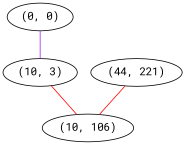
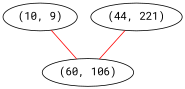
  graph {
    fontname="Roboto Mono"
    node [fontname="Roboto Mono"]
    edge [color=red fontname="Roboto Mono" weight=1]
-   "(0, 0)"
-   "(10, 9)" [label="(10, 3)"]
-   "(10, 106)"
+   "(10, 9)"
+   "(10, 106)" [label="(60, 106)"]
    n4 [label="(44, 221)"]
-   "(0, 0)" -- "(10, 9)" [color=purple weight=4]
    "(10, 9)" -- "(10, 106)"
    n4 -- "(10, 106)"
  }
